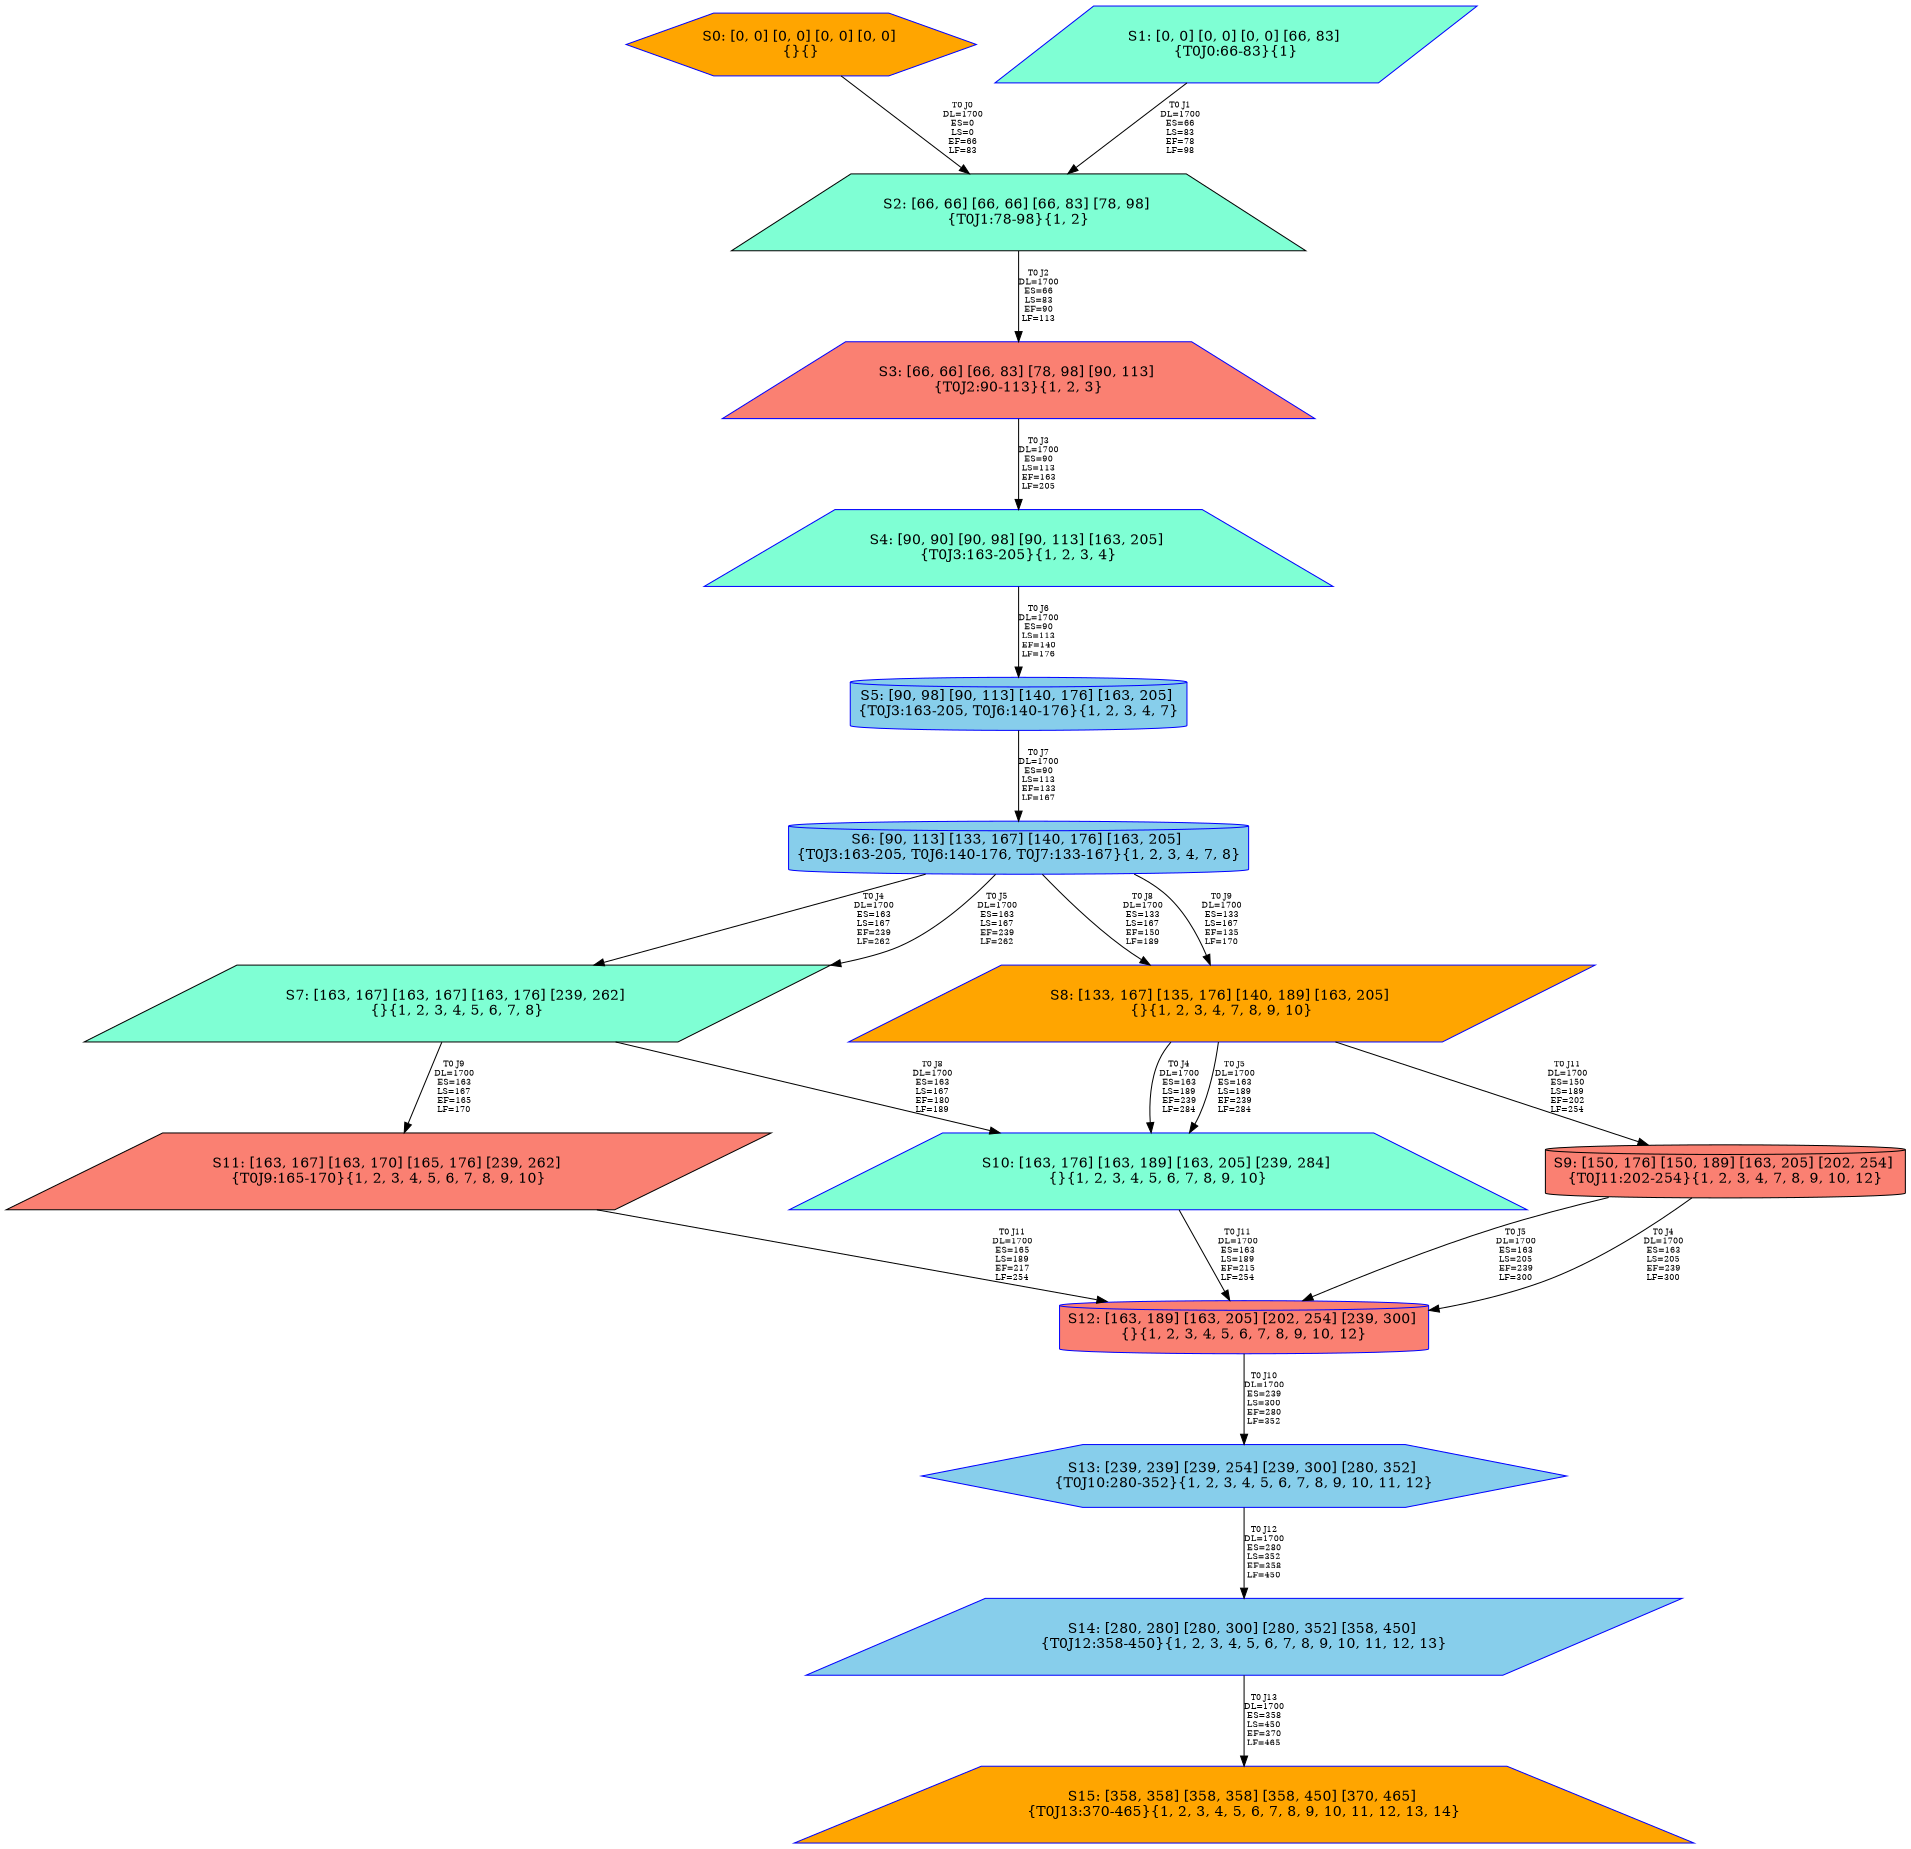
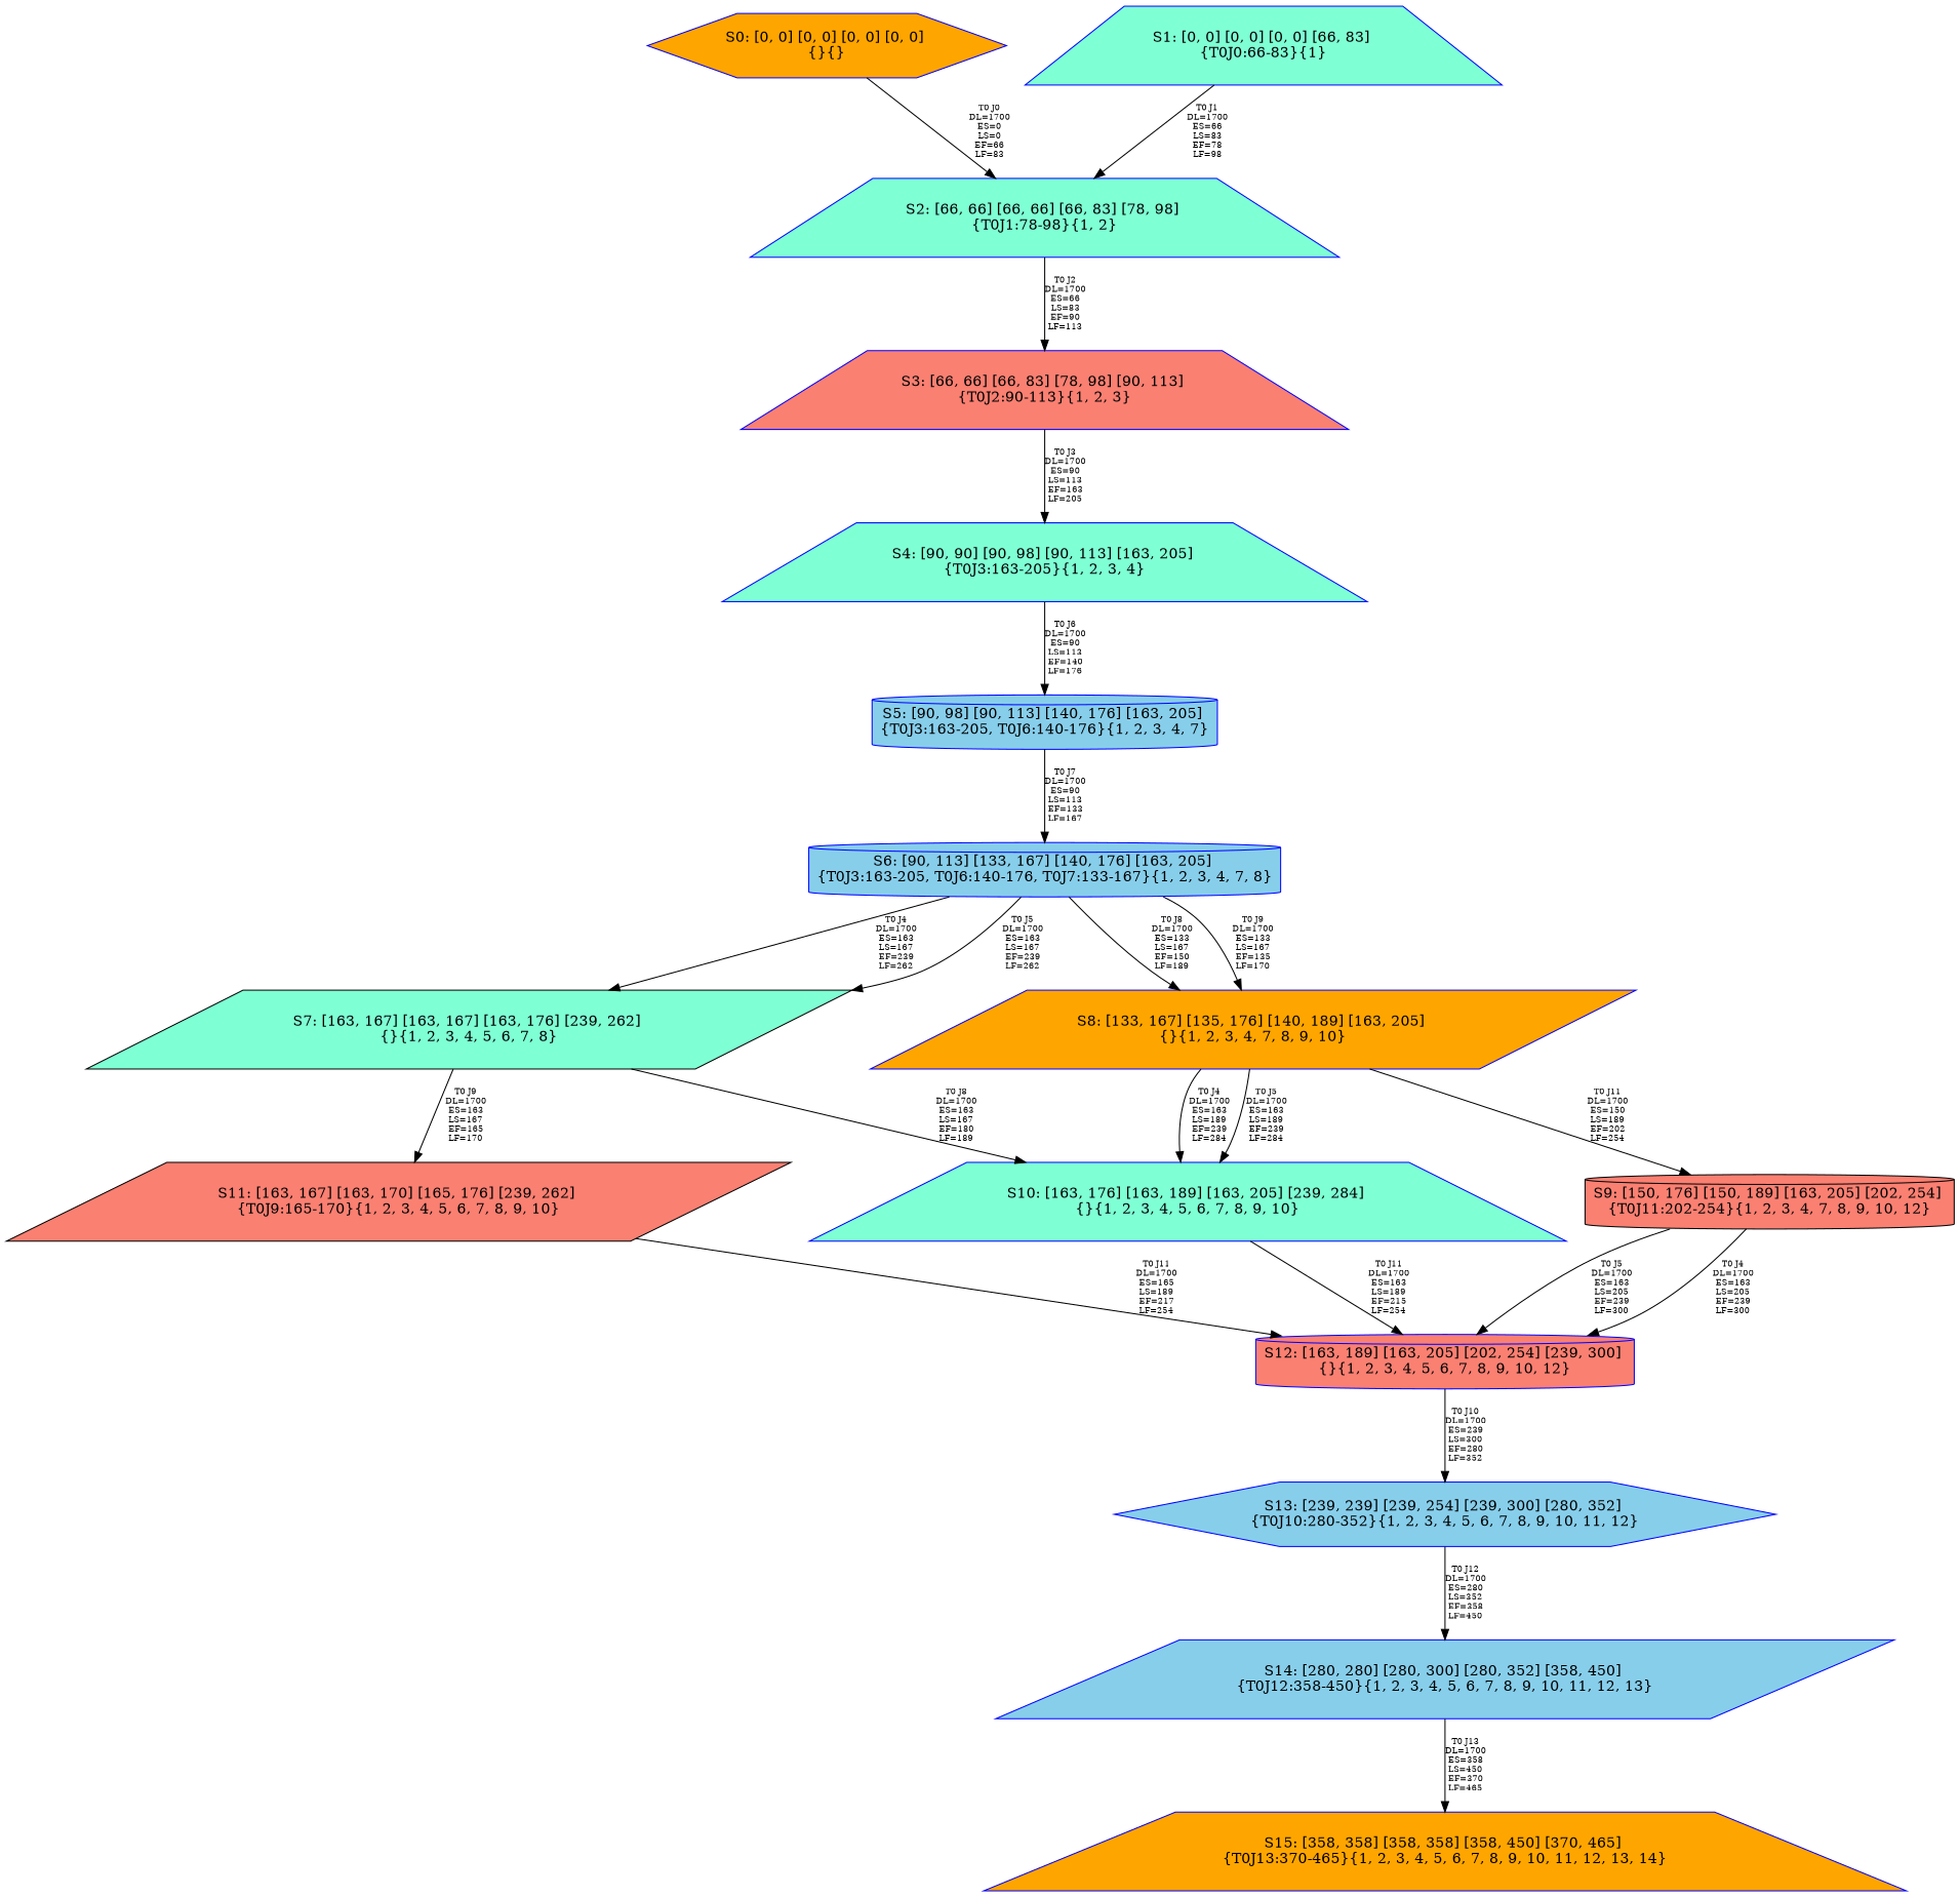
  digraph {
    node [color=blue fillcolor=aquamarine shape=trapezium style=filled]
    edge [fontsize=8]
    n1 [fillcolor=orange label="S0: [0, 0] [0, 0] [0, 0] [0, 0] \n{}{}" shape=hexagon]
-   n2 [color=black label="S2: [66, 66] [66, 66] [66, 83] [78, 98] \n{T0J1:78-98}{1, 2}"]
-   n3 [label="S1: [0, 0] [0, 0] [0, 0] [66, 83] \n{T0J0:66-83}{1}" shape=parallelogram]
+   n2 [label="S2: [66, 66] [66, 66] [66, 83] [78, 98] \n{T0J1:78-98}{1, 2}"]
+   n3 [label="S1: [0, 0] [0, 0] [0, 0] [66, 83] \n{T0J0:66-83}{1}"]
    n4 [fillcolor=salmon label="S3: [66, 66] [66, 83] [78, 98] [90, 113] \n{T0J2:90-113}{1, 2, 3}"]
    n5 [label="S4: [90, 90] [90, 98] [90, 113] [163, 205] \n{T0J3:163-205}{1, 2, 3, 4}"]
    n6 [fillcolor=skyblue label="S5: [90, 98] [90, 113] [140, 176] [163, 205] \n{T0J3:163-205, T0J6:140-176}{1, 2, 3, 4, 7}" shape=cylinder]
    n7 [fillcolor=skyblue label="S6: [90, 113] [133, 167] [140, 176] [163, 205] \n{T0J3:163-205, T0J6:140-176, T0J7:133-167}{1, 2, 3, 4, 7, 8}" shape=cylinder]
    n8 [color=black label="S7: [163, 167] [163, 167] [163, 176] [239, 262] \n{}{1, 2, 3, 4, 5, 6, 7, 8}" shape=parallelogram]
    n9 [fillcolor=orange label="S8: [133, 167] [135, 176] [140, 189] [163, 205] \n{}{1, 2, 3, 4, 7, 8, 9, 10}" shape=parallelogram]
    n10 [label="S10: [163, 176] [163, 189] [163, 205] [239, 284] \n{}{1, 2, 3, 4, 5, 6, 7, 8, 9, 10}"]
    n11 [color=black fillcolor=salmon label="S11: [163, 167] [163, 170] [165, 176] [239, 262] \n{T0J9:165-170}{1, 2, 3, 4, 5, 6, 7, 8, 9, 10}" shape=parallelogram]
    n12 [color=black fillcolor=salmon label="S9: [150, 176] [150, 189] [163, 205] [202, 254] \n{T0J11:202-254}{1, 2, 3, 4, 7, 8, 9, 10, 12}" shape=cylinder]
    n13 [fillcolor=salmon label="S12: [163, 189] [163, 205] [202, 254] [239, 300] \n{}{1, 2, 3, 4, 5, 6, 7, 8, 9, 10, 12}" shape=cylinder]
    n14 [fillcolor=skyblue label="S13: [239, 239] [239, 254] [239, 300] [280, 352] \n{T0J10:280-352}{1, 2, 3, 4, 5, 6, 7, 8, 9, 10, 11, 12}" shape=hexagon]
    n15 [fillcolor=skyblue label="S14: [280, 280] [280, 300] [280, 352] [358, 450] \n{T0J12:358-450}{1, 2, 3, 4, 5, 6, 7, 8, 9, 10, 11, 12, 13}" shape=parallelogram]
    n16 [fillcolor=orange label="S15: [358, 358] [358, 358] [358, 450] [370, 465] \n{T0J13:370-465}{1, 2, 3, 4, 5, 6, 7, 8, 9, 10, 11, 12, 13, 14}"]
    n1 -> n2 [label="T0 J0\nDL=1700\nES=0\nLS=0\nEF=66\nLF=83"]
    n2 -> n4 [label="T0 J2\nDL=1700\nES=66\nLS=83\nEF=90\nLF=113"]
    n3 -> n2 [label="T0 J1\nDL=1700\nES=66\nLS=83\nEF=78\nLF=98"]
    n4 -> n5 [label="T0 J3\nDL=1700\nES=90\nLS=113\nEF=163\nLF=205"]
    n5 -> n6 [label="T0 J6\nDL=1700\nES=90\nLS=113\nEF=140\nLF=176"]
    n6 -> n7 [label="T0 J7\nDL=1700\nES=90\nLS=113\nEF=133\nLF=167"]
    n7 -> n8 [label="T0 J4\nDL=1700\nES=163\nLS=167\nEF=239\nLF=262"]
    n7 -> n8 [label="T0 J5\nDL=1700\nES=163\nLS=167\nEF=239\nLF=262"]
    n7 -> n9 [label="T0 J8\nDL=1700\nES=133\nLS=167\nEF=150\nLF=189"]
    n7 -> n9 [label="T0 J9\nDL=1700\nES=133\nLS=167\nEF=135\nLF=170"]
    n8 -> n10 [label="T0 J8\nDL=1700\nES=163\nLS=167\nEF=180\nLF=189"]
    n8 -> n11 [label="T0 J9\nDL=1700\nES=163\nLS=167\nEF=165\nLF=170"]
    n9 -> n10 [label="T0 J4\nDL=1700\nES=163\nLS=189\nEF=239\nLF=284"]
    n9 -> n10 [label="T0 J5\nDL=1700\nES=163\nLS=189\nEF=239\nLF=284"]
    n9 -> n12 [label="T0 J11\nDL=1700\nES=150\nLS=189\nEF=202\nLF=254"]
    n10 -> n13 [label="T0 J11\nDL=1700\nES=163\nLS=189\nEF=215\nLF=254"]
    n11 -> n13 [label="T0 J11\nDL=1700\nES=165\nLS=189\nEF=217\nLF=254"]
    n12 -> n13 [label="T0 J4\nDL=1700\nES=163\nLS=205\nEF=239\nLF=300"]
    n12 -> n13 [label="T0 J5\nDL=1700\nES=163\nLS=205\nEF=239\nLF=300"]
    n13 -> n14 [label="T0 J10\nDL=1700\nES=239\nLS=300\nEF=280\nLF=352"]
    n14 -> n15 [label="T0 J12\nDL=1700\nES=280\nLS=352\nEF=358\nLF=450"]
    n15 -> n16 [label="T0 J13\nDL=1700\nES=358\nLS=450\nEF=370\nLF=465"]
  }
